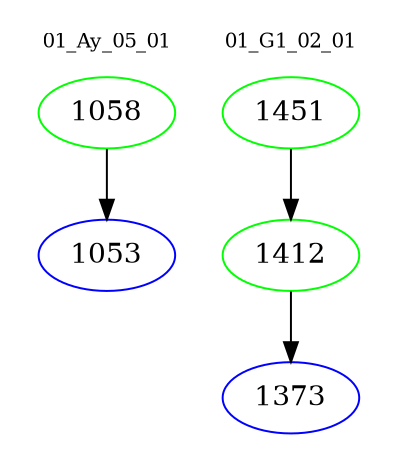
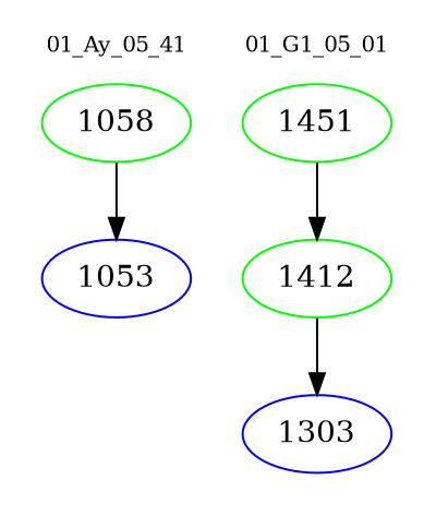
  digraph {
    node [color=green]
    edge [color=black]
    n1 [label=1058]
    n2 [color=blue label=1053]
    n3 [label=1412]
-   n4 [color=blue label=1373]
+   n4 [color=blue label=1303]
    n5 [label=1451]
    subgraph cluster_1 {
      color=white
      fontsize=10
-     label="01_Ay_05_01"
+     label="01_Ay_05_41"
      n1
      n2
    }
    subgraph cluster_2 {
      color=white
      fontsize=10
-     label="01_G1_02_01"
+     label="01_G1_05_01"
      n3
      n4
      n5
    }
    n1 -> n2
    n3 -> n4
    n5 -> n3
  }
